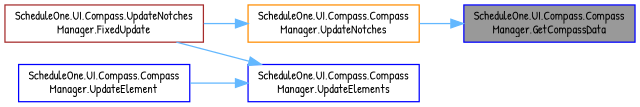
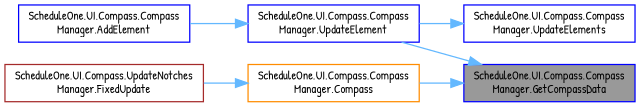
  digraph {
    fontname="Patrick Hand"
    rankdir=RL
    node [color=blue fillcolor=white fontname="Patrick Hand" fontsize=10 shape=box style=filled]
    edge [color=steelblue1 dir=back fontname="Patrick Hand" fontsize=10 labelfontname=Helvetica labelfontsize=10 style=solid]
    n1 [fillcolor=grey60 fontcolor=black height=0.2 label="ScheduleOne.UI.Compass.Compass\lManager.GetCompassData" width=0.4]
    n2 [height=0.2 label="ScheduleOne.UI.Compass.Compass\lManager.UpdateElement" width=0.4]
-   n3 [color=darkorange height=0.2 label="ScheduleOne.UI.Compass.Compass\lManager.UpdateNotches" width=0.4]
+   n3 [color=darkorange height=0.2 label="ScheduleOne.UI.Compass.Compass\lManager.Compass" width=0.4]
+   n4 [height=0.2 label="ScheduleOne.UI.Compass.Compass\lManager.AddElement" width=0.4]
    n5 [color=brown height=0.2 label="ScheduleOne.UI.Compass.UpdateNotches\lManager.FixedUpdate" width=0.4]
    n6 [height=0.2 label="ScheduleOne.UI.Compass.Compass\lManager.UpdateElements" width=0.4]
+   n1 -> n2
    n1 -> n3
+   n2 -> n4
    n3 -> n5
    n6 -> n2
-   n6 -> n5
  }
